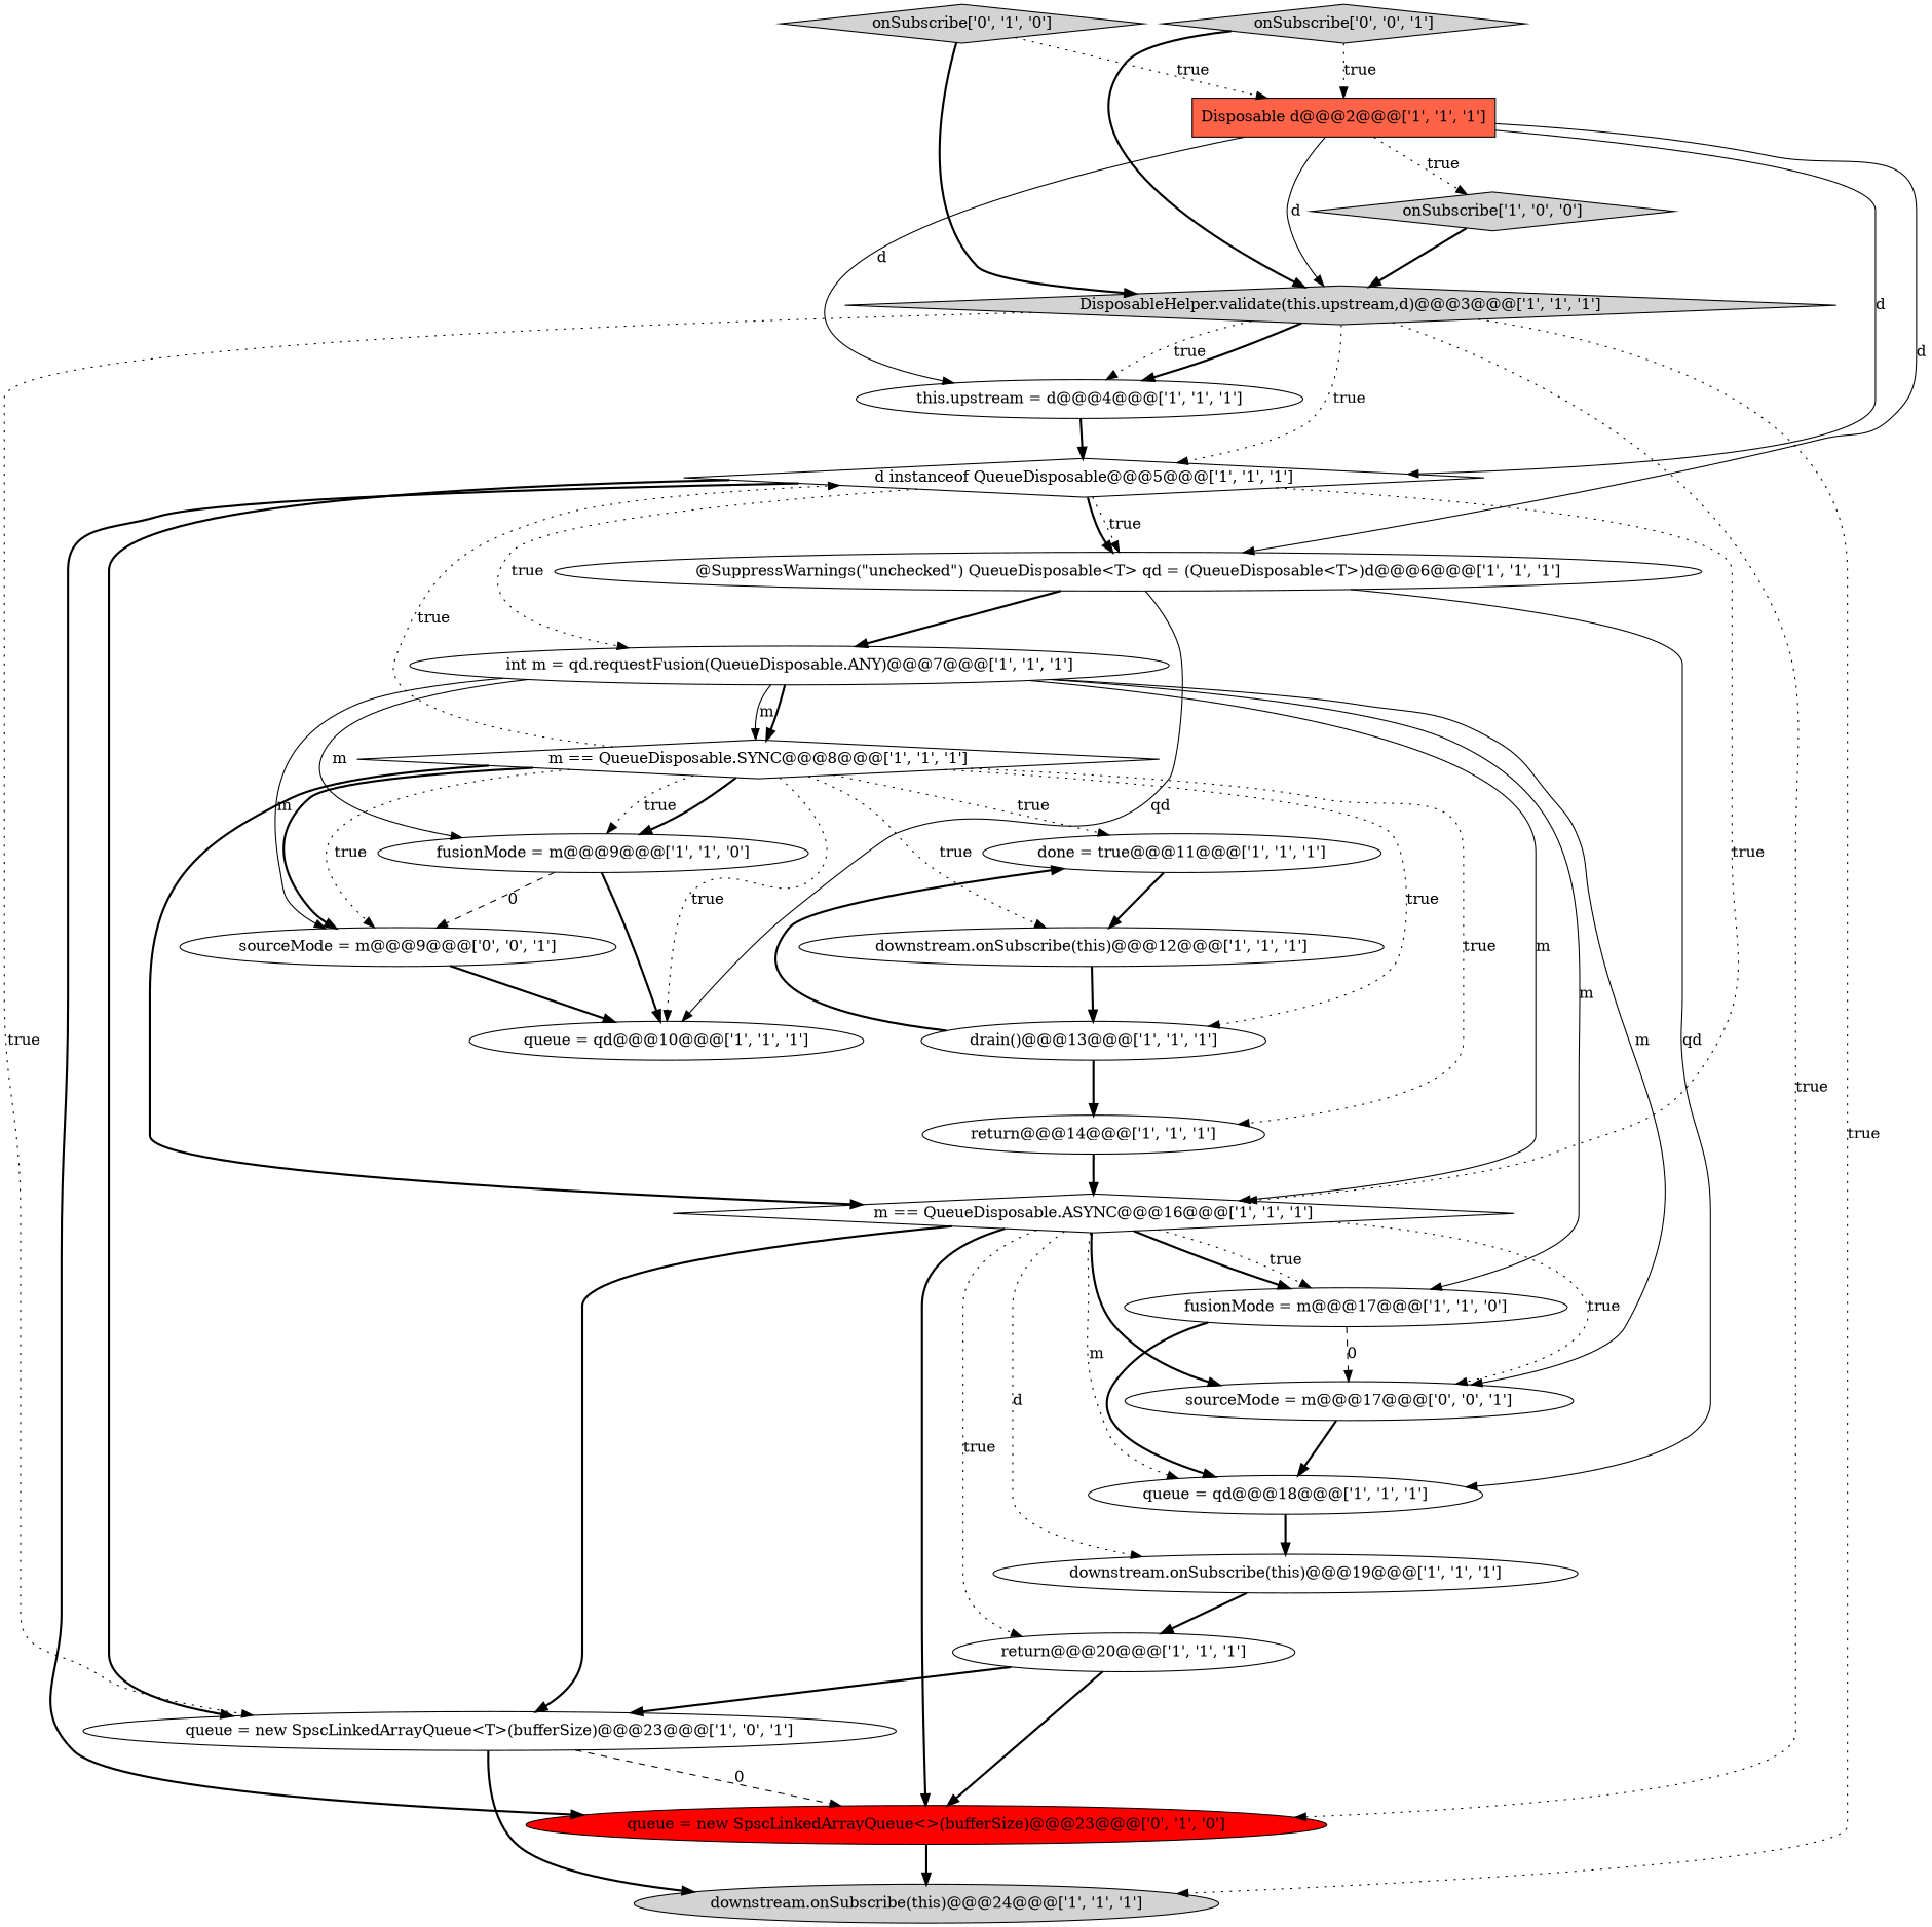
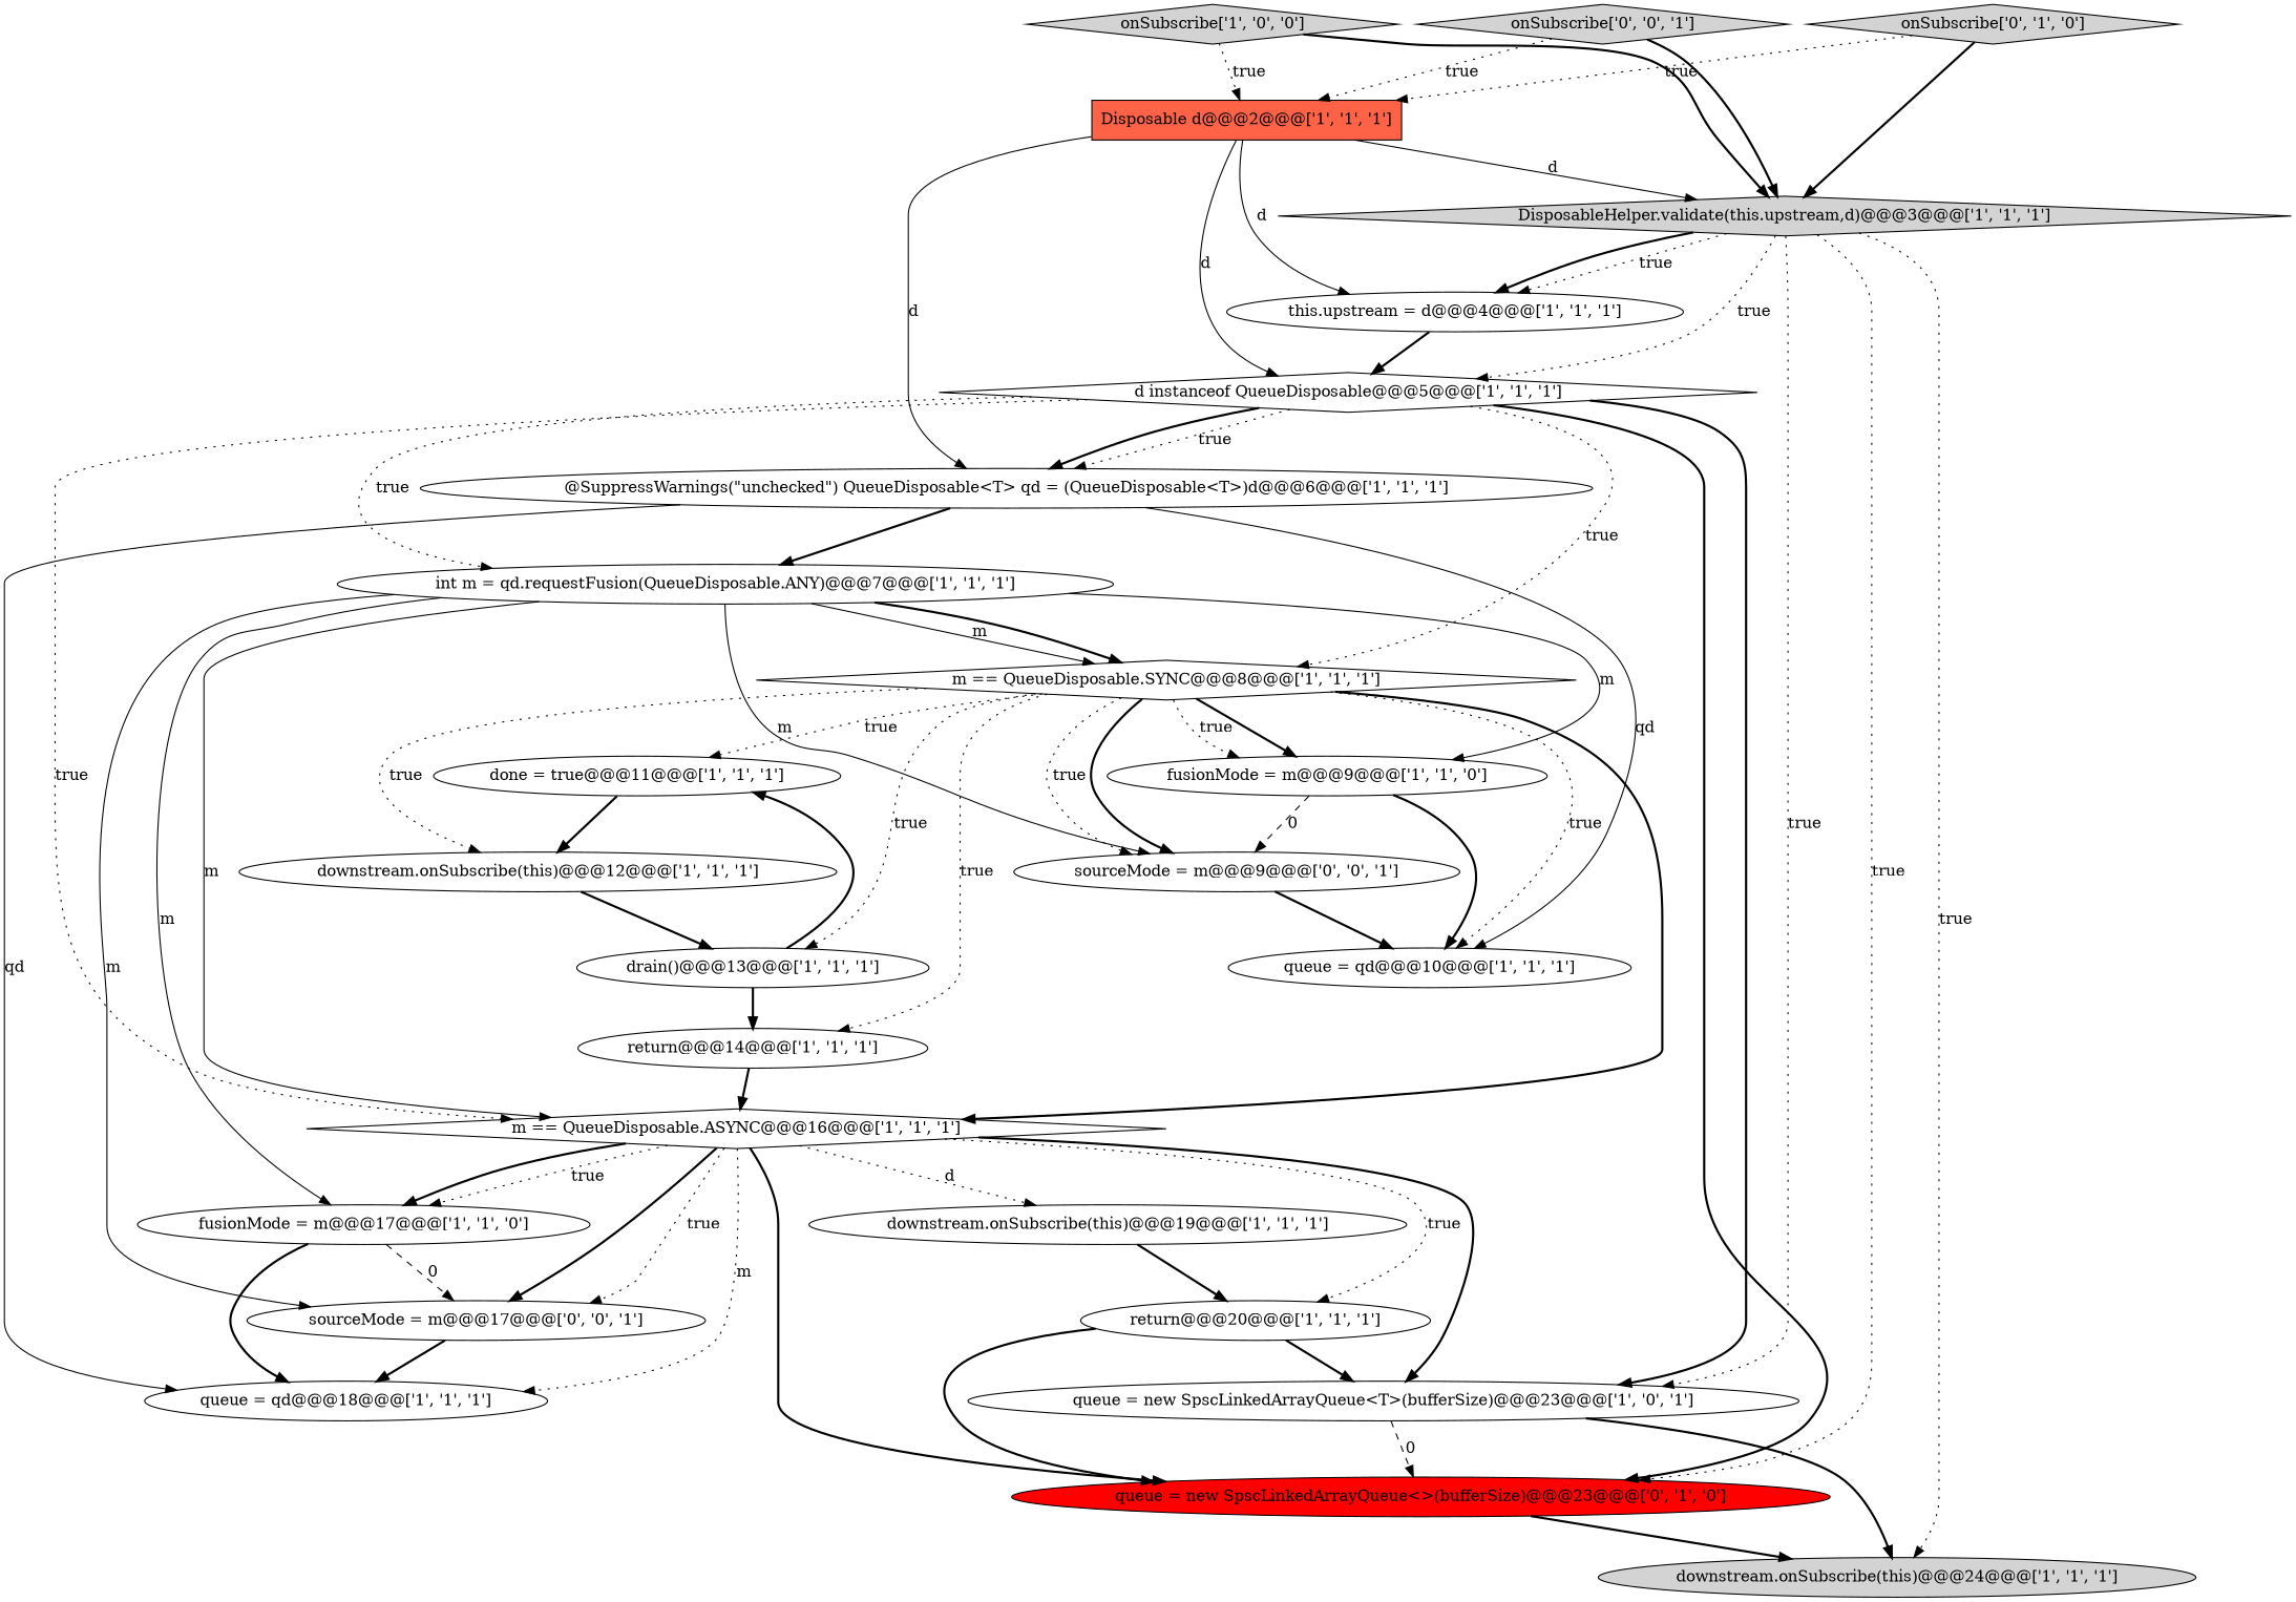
  digraph {
    node [fillcolor=white shape=ellipse style=filled]
    edge [style=bold]
    n1 [fillcolor=lightgray label="onSubscribe['0', '1', '0']" shape=diamond]
    n2 [fillcolor=tomato label="Disposable d@@@2@@@['1', '1', '1']" shape=box]
    n3 [fillcolor=lightgray label="DisposableHelper.validate(this.upstream,d)@@@3@@@['1', '1', '1']" shape=diamond]
    n4 [label="@SuppressWarnings(\"unchecked\") QueueDisposable<T> qd = (QueueDisposable<T>)d@@@6@@@['1', '1', '1']"]
    n5 [label="d instanceof QueueDisposable@@@5@@@['1', '1', '1']" shape=diamond]
    n6 [label="this.upstream = d@@@4@@@['1', '1', '1']"]
    n7 [fillcolor=lightgray label="downstream.onSubscribe(this)@@@24@@@['1', '1', '1']"]
    n8 [label="queue = new SpscLinkedArrayQueue<T>(bufferSize)@@@23@@@['1', '0', '1']"]
    n9 [fillcolor=red label="queue = new SpscLinkedArrayQueue<>(bufferSize)@@@23@@@['0', '1', '0']"]
    n10 [label="downstream.onSubscribe(this)@@@19@@@['1', '1', '1']"]
    n11 [label="return@@@20@@@['1', '1', '1']"]
    n12 [label="done = true@@@11@@@['1', '1', '1']"]
    n13 [label="downstream.onSubscribe(this)@@@12@@@['1', '1', '1']"]
    n14 [label="drain()@@@13@@@['1', '1', '1']"]
    n15 [label="sourceMode = m@@@9@@@['0', '0', '1']"]
    n16 [label="queue = qd@@@10@@@['1', '1', '1']"]
    n17 [fillcolor=lightgray label="onSubscribe['1', '0', '0']" shape=diamond]
    n18 [fillcolor=lightgray label="onSubscribe['0', '0', '1']" shape=diamond]
    n19 [label="int m = qd.requestFusion(QueueDisposable.ANY)@@@7@@@['1', '1', '1']"]
    n20 [label="queue = qd@@@18@@@['1', '1', '1']"]
    n21 [label="fusionMode = m@@@17@@@['1', '1', '0']"]
    n22 [label="sourceMode = m@@@17@@@['0', '0', '1']"]
    n23 [label="m == QueueDisposable.ASYNC@@@16@@@['1', '1', '1']" shape=diamond]
    n24 [label="fusionMode = m@@@9@@@['1', '1', '0']"]
    n25 [label="m == QueueDisposable.SYNC@@@8@@@['1', '1', '1']" shape=diamond]
    n26 [label="return@@@14@@@['1', '1', '1']"]
    n1 -> n2 [label=true style=dotted]
    n1 -> n3
    n2 -> n3 [label=d style=solid]
    n2 -> n4 [label=d style=solid]
    n2 -> n5 [label=d style=solid]
    n2 -> n6 [label=d style=solid]
    n3 -> n5 [label=true style=dotted]
    n3 -> n6 [label=true style=dotted]
    n3 -> n6
    n3 -> n7 [label=true style=dotted]
    n3 -> n8 [label=true style=dotted]
    n3 -> n9 [label=true style=dotted]
    n4 -> n16 [label=qd style=solid]
    n4 -> n19
    n4 -> n20 [label=qd style=solid]
    n5 -> n4 [label=true style=dotted]
    n5 -> n4
    n5 -> n8
    n5 -> n9
    n5 -> n19 [label=true style=dotted]
    n5 -> n23 [label=true style=dotted]
-   n25 -> n5 [label=true style=dotted]
+   n5 -> n25 [label=true style=dotted]
    n6 -> n5
    n8 -> n7
    n8 -> n9 [label=0 style=dashed]
    n9 -> n7
    n10 -> n11
    n11 -> n8
    n11 -> n9
    n12 -> n13
    n13 -> n14
    n14 -> n12
    n14 -> n26
    n15 -> n16
-   n2 -> n17 [label=true style=dotted]
+   n17 -> n2 [label=true style=dotted]
    n17 -> n3
    n18 -> n2 [label=true style=dotted]
    n18 -> n3
    n19 -> n15 [label=m style=solid]
    n19 -> n21 [label=m style=solid]
    n19 -> n22 [label=m style=solid]
    n19 -> n23 [label=m style=solid]
    n19 -> n24 [label=m style=solid]
    n19 -> n25 [label=m style=solid]
    n19 -> n25
-   n20 -> n10
    n21 -> n20
    n21 -> n22 [label=0 style=dashed]
    n22 -> n20
    n23 -> n8
    n23 -> n9
    n23 -> n10 [label=d style=dotted]
    n23 -> n11 [label=true style=dotted]
    n23 -> n20 [label=m style=dotted]
    n23 -> n21 [label=true style=dotted]
    n23 -> n21
    n23 -> n22 [label=true style=dotted]
    n23 -> n22
    n24 -> n15 [label=0 style=dashed]
    n24 -> n16
    n25 -> n12 [label=true style=dotted]
    n25 -> n13 [label=true style=dotted]
    n25 -> n14 [label=true style=dotted]
    n25 -> n15
    n25 -> n15 [label=true style=dotted]
    n25 -> n16 [label=true style=dotted]
    n25 -> n23
    n25 -> n24
    n25 -> n24 [label=true style=dotted]
    n25 -> n26 [label=true style=dotted]
    n26 -> n23
  }
